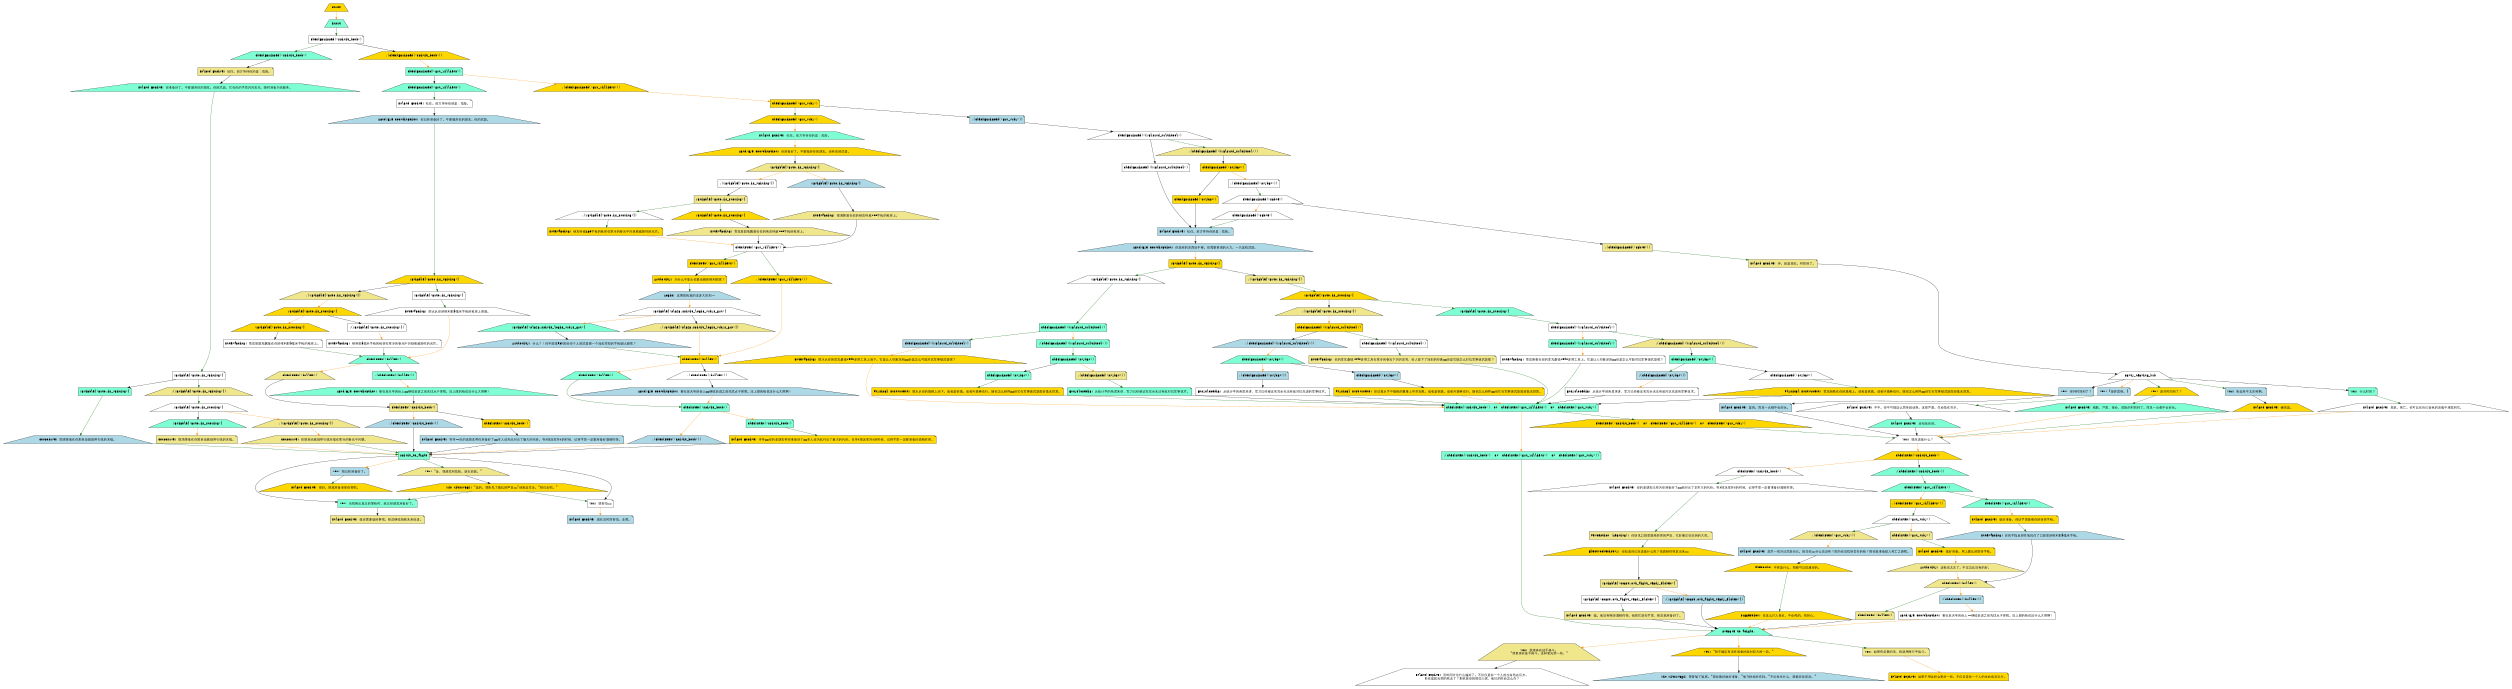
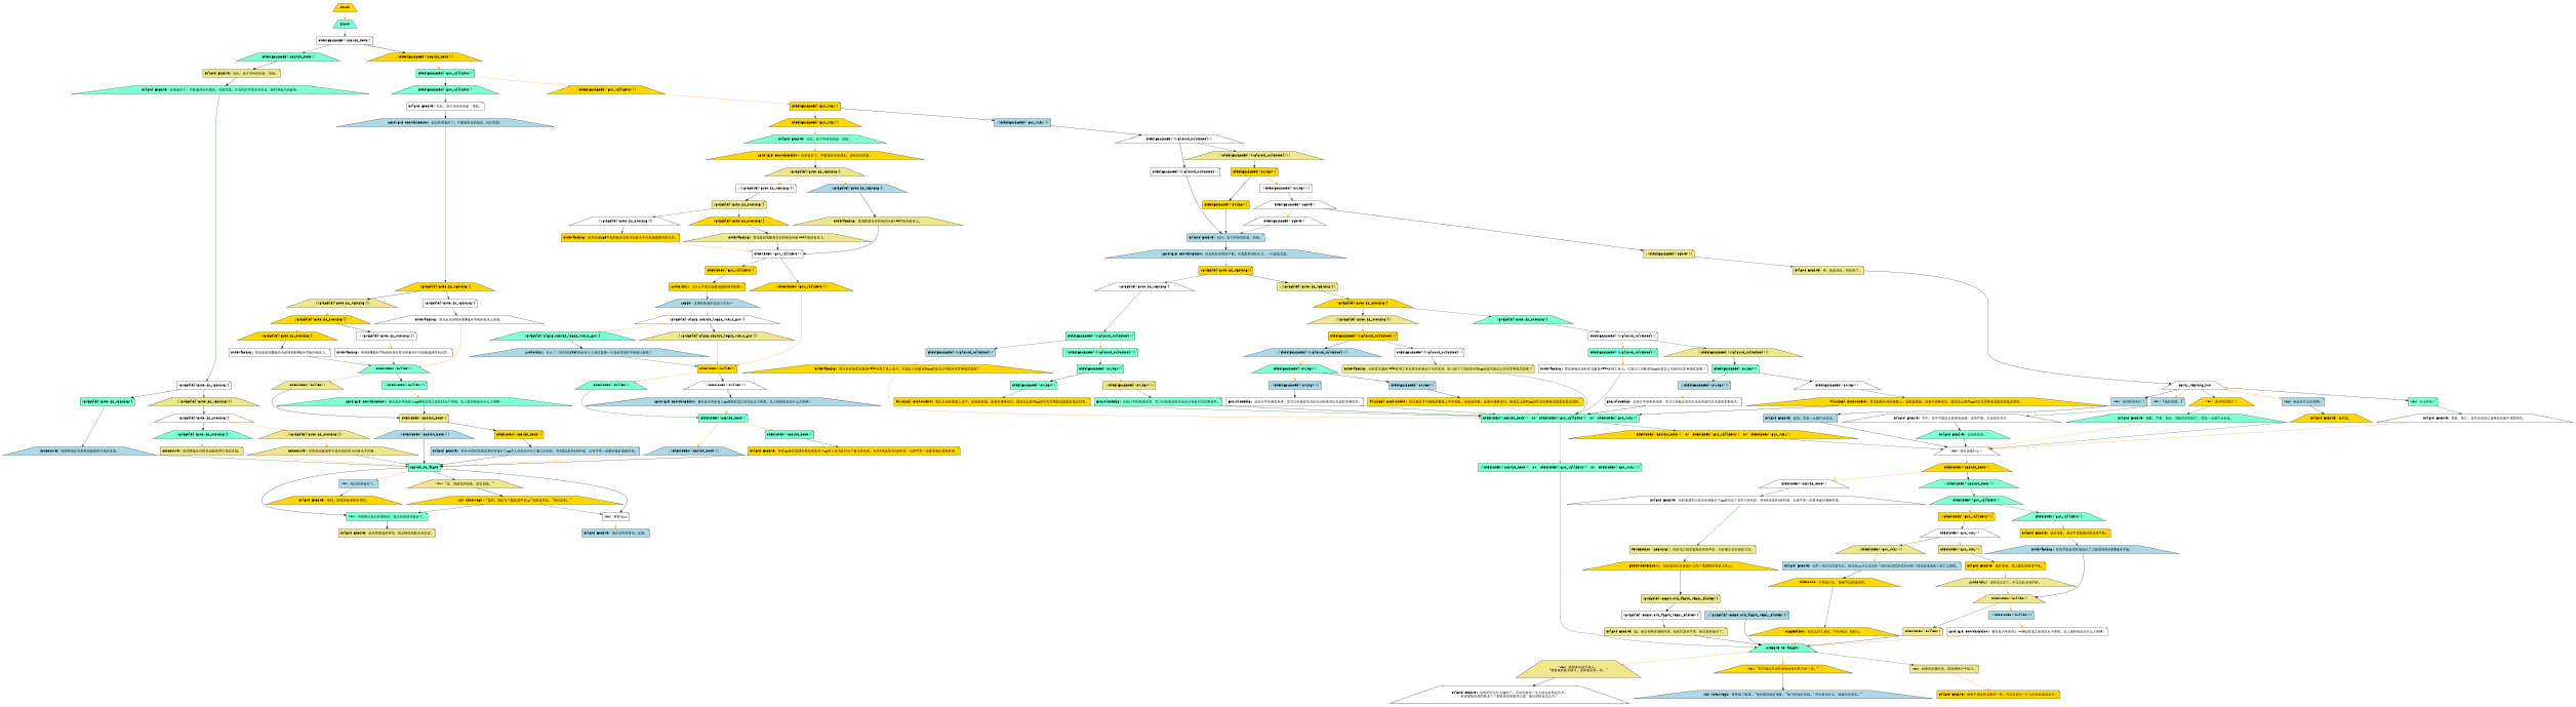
  digraph {
    fontname="DejaVu Sans Mono"
    node [fillcolor=gold fontname="DejaVu Sans Mono" shape=trapezium style=filled]
    edge [color=darkgreen fontname="DejaVu Sans Mono"]
    n1 [label=START]
    n2 [fillcolor=aquamarine label=input]
    n3 [fillcolor=white label="CheckEquipped(\"spirit_bomb\")" shape=note]
    n4 [fillcolor=aquamarine label="CheckEquipped(\"spirit_bomb\")"]
    n5 [label="!(CheckEquipped(\"spirit_bomb\"))"]
    n6 [label="Rhetoric: 不管是什么，我都可以说服你的。"]
    n7 [label="Suggestion: 你这么讨人喜欢，不会死的。别担心。"]
    n8 [fillcolor=aquamarine label="prepare to foight!"]
    n9 [label="Hand/Eye Coordination: 你准备好了。不要抛弃你的朋友。还有你的武器。"]
    n10 [fillcolor=khaki label="Variable[\"auto.is_raining\"]"]
    n11 [fillcolor=lightblue label="Variable[\"auto.is_raining\"]"]
    n12 [fillcolor=white label="!(Variable[\"auto.is_raining\"])" shape=note]
    n13 [fillcolor=khaki label="Variable[\"auto.is_snowing\"]" shape=note]
    n14 [label="Variable[\"auto.is_snowing\"]"]
    n15 [fillcolor=white label="!(Variable[\"auto.is_snowing\"])"]
    n16 [fillcolor=khaki label="Interfacing: 雪花斑驳地飘落在你的纳克特威A80手枪的枪管上。"]
    n17 [label="Interfacing: 纳克特威A80手枪的枪管在寒冷的春光中闪烁着威胁性的光芒。" shape=note]
    n18 [fillcolor=white label="CheckItem(\"gun_villiers\")" shape=note]
    n19 [label="CheckItem(\"gun_villiers\")" shape=note]
    n20 [label="!(CheckItem(\"gun_villiers\"))"]
    n21 [label="Inland Empire: 很好。那就准备承受伤害吧。"]
    n22 [fillcolor=white label="CheckEquipped(\"kvalsund_multitool\")" shape=note]
    n23 [fillcolor=aquamarine label="CheckEquipped(\"kvalsund_multitool\")" shape=note]
    n24 [fillcolor=khaki label="!(CheckEquipped(\"kvalsund_multitool\"))"]
    n25 [fillcolor=white label="Interfacing: 雪花附着在你的库瓦桑德KR+2多用工具上。它是让人印象深刻——但是怎么可能对抗军事级武器呢？" shape=note]
    n26 [fillcolor=aquamarine label="CheckEquipped(\"prybar\")" shape=note]
    n27 [fillcolor=aquamarine label="CheckItem(\"spirit_bomb\")  or  CheckItem(\"gun_villiers\")  or  CheckItem(\"gun_ruby\")" shape=note]
    n28 [fillcolor=white label="CheckEquipped(\"prybar\")"]
    n29 [fillcolor=lightblue label="!(CheckEquipped(\"prybar\"))" shape=note]
    n30 [label="Physical Instrument: 雪花附着在你的撬棍上。或者是铁撬。或者叫撬棒也行。随你怎么称呼——但它在军事级武器面前毫无胜算。"]
    n31 [label="CheckItem(\"spirit_bomb\")  or  CheckItem(\"gun_villiers\")  or  CheckItem(\"gun_ruby\")"]
    n32 [fillcolor=aquamarine label="!(CheckItem(\"spirit_bomb\")  or  CheckItem(\"gun_villiers\")  or  CheckItem(\"gun_ruby\"))" shape=note]
    n33 [fillcolor=khaki label="Inland Empire: 停。就是现在。时间到了。" shape=note]
    n34 [fillcolor=white label=party_nearing_hub]
    n35 [fillcolor=lightblue label="You: 审判时间到了？" shape=note]
    n36 [fillcolor=lightblue label="You: [放弃思维。]" shape=note]
    n37 [label="You: 派对时间到了？"]
    n38 [fillcolor=lightblue label="You: 听起来不太吉利啊。" shape=note]
    n39 [fillcolor=aquamarine label="You: 什么时间？" shape=note]
    n40 [label="CheckItem(\"spirit_bomb\")"]
    n41 [fillcolor=white label="CheckItem(\"spirit_bomb\")"]
    n42 [fillcolor=aquamarine label="!(CheckItem(\"spirit_bomb\"))"]
    n43 [fillcolor=white label="Inland Empire: 你的老朋友已经为你准备好了——他付出了非常大的代价。等*情况变坏*的时候，记得手里一定要准备好酒精炸弹。"]
    n44 [fillcolor=aquamarine label="CheckItem(\"gun_villiers\")"]
    n45 [fillcolor=khaki label="Perception (Hearing): 你听见口袋里酒精炸弹的声音，它好像正在狂热的大笑。" shape=note]
    n46 [fillcolor=aquamarine label="CheckItem(\"gun_villiers\")"]
    n47 [label="!(CheckItem(\"gun_villiers\"))" shape=note]
    n48 [fillcolor=aquamarine label="Inland Empire: 你准备好了。不要抛弃你的朋友。你的武器。它在你的手里闪闪发光，随时准备为你服务。"]
    n49 [fillcolor=white label="Variable[\"auto.is_raining\"]" shape=note]
    n50 [fillcolor=aquamarine label="Variable[\"auto.is_raining\"]" shape=note]
    n51 [fillcolor=khaki label="!(Variable[\"auto.is_raining\"])"]
    n52 [fillcolor=khaki label="Composure: 你那条油腻领带引线末端在寒冷的春光中闪耀。"]
    n53 [fillcolor=aquamarine label=spirit_to_fight shape=note]
    n54 [fillcolor=lightblue label="You: 我已经准备好了。" shape=note]
    n55 [fillcolor=khaki label="You: “金，我感觉到危险。就在前面。”"]
    n56 [fillcolor=white label="You: 我害怕……" shape=note]
    n57 [fillcolor=aquamarine label="You: 当我掏出真正的警枪时，就已经感觉准备好了。" shape=note]
    n58 [label="Inland Empire: 做好准备。保证手里握着你的转管手枪。" shape=note]
    n59 [fillcolor=white label="CheckItem(\"gun_ruby\")"]
    n60 [fillcolor=lightblue label="Interfacing: 你的手指反射性地扣住了口袋里的维利耶9毫米手枪。"]
    n61 [fillcolor=khaki label="CheckItem(\"gun_ruby\")" shape=note]
    n62 [fillcolor=khaki label="!(CheckItem(\"gun_ruby\"))"]
    n63 [label="Physical Instrument: 雨水从你的撬棍上淌下。或者是铁撬。或者叫撬棒也行。随你怎么称呼——但它在军事级武器面前毫无胜算。" shape=note]
    n64 [label="Physical Instrument: 你试着从手中撬棍的重量上寻求安慰。或者是铁撬。或者叫撬棒也行。随你怎么称呼——但它在军事级武器面前毫无胜算。" shape=note]
    n65 [fillcolor=lightblue label="Kim Kitsuragi: 警督皱了皱眉。“那你最好做好准备，”他飞快地补充到。“不论发生什么，我都在你背后。”"]
    n66 [label="Electrochemistry: 你知道自己应该做什么吗？把酒精炸弹拿出来……"]
    n67 [fillcolor=khaki label="You: 我更喜欢徒手格斗。\n“我更喜欢徒手格斗。这样更光荣一些。”"]
    n68 [label="You: “我不确定有没有准备好面对前方的一切。”"]
    n69 [fillcolor=khaki label="You: 如果有必要的话，我就用两只手战斗。" shape=note]
    n70 [fillcolor=khaki label="Inland Empire: 站住。前方等待你的是：危险。" shape=note]
    n71 [fillcolor=lightblue label="Authority: 什么？！你不能拿RCM发给你个人的武器跟一个知名罪犯的手枪做比较吧？"]
    n72 [label="CheckItem(\"bullet\")" shape=note]
    n73 [fillcolor=aquamarine label="CheckItem(\"bullet\")"]
    n74 [fillcolor=white label="!(CheckItem(\"bullet\"))"]
    n75 [fillcolor=aquamarine label="CheckItem(\"spirit_bomb\")" shape=note]
    n76 [fillcolor=aquamarine label="CheckItem(\"spirit_bomb\")" shape=note]
    n77 [fillcolor=lightblue label="!(CheckItem(\"spirit_bomb\"))"]
    n78 [label="Inland Empire: 等等——你的老朋友帮你准备好了——本人还为此付出了极大的代价。当等*情况变坏*的时候，记得手里一定要准备好酒精炸弹。" shape=note]
    n79 [fillcolor=aquamarine label="CheckItem(\"bullet\")"]
    n80 [fillcolor=khaki label="CheckItem(\"bullet\")"]
    n81 [fillcolor=aquamarine label="!(CheckItem(\"bullet\"))" shape=note]
    n82 [fillcolor=khaki label="CheckItem(\"spirit_bomb\")" shape=note]
    n83 [fillcolor=aquamarine label="Hand/Eye Coordination: 看在老天爷的份上——继续前进之前先找点子弹吧。没上膛的枪也没什么大用啊！"]
    n84 [label="CheckItem(\"spirit_bomb\")" shape=note]
    n85 [fillcolor=lightblue label="!(CheckItem(\"spirit_bomb\"))"]
    n86 [fillcolor=lightblue label="Hand/Eye Coordination: 你已经准备好了。不要抛弃你的朋友。你的武器。"]
    n87 [label="Variable[\"auto.is_raining\"]"]
    n88 [fillcolor=white label="Variable[\"auto.is_raining\"]" shape=note]
    n89 [fillcolor=khaki label="!(Variable[\"auto.is_raining\"])"]
    n90 [fillcolor=white label="Inland Empire: 危机，死亡。你可以在自己蓝色的灵魂中感觉到它。"]
    n91 [fillcolor=white label="You: 我应该做什么？"]
    n92 [fillcolor=khaki label="Composure: 雨滴降落在你那条油腻领带引线的末端。" shape=note]
    n93 [label="CheckEquipped(\"kvalsund_multitool\")" shape=note]
    n94 [fillcolor=white label="CheckEquipped(\"kvalsund_multitool\")" shape=note]
    n95 [fillcolor=lightblue label="!(CheckEquipped(\"kvalsund_multitool\"))"]
    n96 [fillcolor=khaki label="Interfacing: 你的库瓦桑德KR+2多用工具在寒冷的春光下闪闪发亮，给人留下了深刻的印象——但是它能怎么对抗军事级武器呢？" shape=note]
    n97 [fillcolor=aquamarine label="CheckEquipped(\"prybar\")"]
    n98 [fillcolor=lightblue label="CheckEquipped(\"prybar\")" shape=note]
    n99 [fillcolor=lightblue label="!(CheckEquipped(\"prybar\"))" shape=note]
    n100 [fillcolor=lightblue label="Inland Empire: 等等——你的老朋友帮你准备好了——本人还为此付出了极大的代价。等*情况变坏*的时候，记得手里一定要准备好酒精炸弹。" shape=note]
    n101 [label="Kim Kitsuragi: “是的。我听见了骚乱的声音……”他竖起耳朵。“我们走吧。”"]
    n102 [fillcolor=white label="Interfacing: 雪花斑驳地飘落在你的维利耶9毫米手枪的枪管上。" shape=note]
    n103 [label="Authority: 为什么不拿出你最信赖的维利耶呢？" shape=note]
    n104 [fillcolor=lightblue label="Logic: 这两把枪真的没多大区别……"]
    n105 [fillcolor=white label="Variable[\"plaza.spirit_logic_rubys_gun\"]"]
    n106 [fillcolor=aquamarine label="Variable[\"plaza.spirit_logic_rubys_gun\"]"]
    n107 [fillcolor=khaki label="!(Variable[\"plaza.spirit_logic_rubys_gun\"])"]
    n108 [fillcolor=white label="Inland Empire: 没时间讨论什么偏好了。不仅仅是你一个人的生命危在旦夕。\n那你是想光荣的死去了？那依靠你的那些人呢，他们的性命怎么办？"]
    n109 [fillcolor=lightblue label="Inland Empire: 是的。而且一点都不会好玩。" shape=note]
    n110 [fillcolor=white label="CheckEquipped(\"sabre\")"]
    n111 [fillcolor=white label="CheckEquipped(\"sabre\")"]
    n112 [fillcolor=khaki label="!(CheckEquipped(\"sabre\"))" shape=note]
    n113 [fillcolor=lightblue label="Inland Empire: 站住。前方等待你的是：危险。" shape=note]
    n114 [fillcolor=lightblue label="Hand/Eye Coordination: 你现有的东西还不够。你需要更强的火力。一只远程武器。"]
    n115 [fillcolor=white label="Interfacing: 雨点从你的维利耶9毫米手枪的枪管上滑落。"]
    n116 [fillcolor=white label="Inland Empire: 不不。你不可能这么简单就动身。这很严肃。生命危在旦夕。"]
    n117 [fillcolor=aquamarine label="Inland Empire: 还包括你的。"]
    n118 [label="Variable[\"auto.is_snowing\"]"]
    n119 [label="Variable[\"auto.is_snowing\"]"]
    n120 [fillcolor=white label="!(Variable[\"auto.is_snowing\"])" shape=note]
    n121 [fillcolor=white label="Variable[\"auto.is_snowing\"]"]
    n122 [fillcolor=aquamarine label="Variable[\"auto.is_snowing\"]"]
    n123 [fillcolor=khaki label="!(Variable[\"auto.is_snowing\"])"]
    n124 [label="Inland Empire: 如果不用这样会更好一些。不仅仅是你一个人的生命危在旦夕。" shape=note]
    n125 [fillcolor=khaki label="CheckItem(\"bullet\")"]
    n126 [fillcolor=khaki label="CheckItem(\"bullet\")" shape=note]
    n127 [fillcolor=lightblue label="!(CheckItem(\"bullet\"))" shape=note]
    n128 [fillcolor=white label="Hand/Eye Coordination: 看在老天爷的份上——继续前进之前先找点子弹吧。没上膛的枪也没什么大用啊！" shape=note]
    n129 [label="Inland Empire: 做好准备。用上露比的双管手枪。" shape=note]
    n130 [fillcolor=lightblue label="Inland Empire: 想尽一切办法武装自己。除非你……什么也没有？因为你没找到丢失的枪？那你就准备踏入死亡之路吧。" shape=note]
    n131 [fillcolor=khaki label="Authority: 这枪也太次了。不过总比没有的好。"]
    n132 [fillcolor=white label="Encyclopedia: 从统计学的角度来讲，军刀已经被证实完全无法有效对抗先进的军事技术。" shape=note]
    n133 [fillcolor=lightblue label="Composure: 雨滴降落在你那条油腻领带引线的末端。"]
    n134 [fillcolor=khaki label="Inland Empire: 做你需要做的事吧。然后继续朝着未来前进。" shape=note]
    n135 [fillcolor=lightblue label="Inland Empire: 现在没时间害怕。走吧。" shape=note]
    n136 [fillcolor=aquamarine label="Inland Empire: 残酷、严肃、致命、危险的时间到了。而且一点都不会好玩。"]
    n137 [label="Inland Empire: 确实是。"]
    n138 [fillcolor=khaki label="Variable[\"coast.orb_fight_ready_elchem\"]" shape=note]
    n139 [fillcolor=white label="Variable[\"coast.orb_fight_ready_elchem\"]" shape=note]
    n140 [fillcolor=lightblue label="!(Variable[\"coast.orb_fight_ready_elchem\"])" shape=note]
    n141 [label="CheckEquipped(\"prybar\")" shape=note]
    n142 [label="CheckEquipped(\"prybar\")" shape=note]
    n143 [fillcolor=white label="!(CheckEquipped(\"prybar\"))" shape=note]
    n144 [fillcolor=aquamarine label="CheckEquipped(\"prybar\")" shape=note]
    n145 [fillcolor=aquamarine label="CheckEquipped(\"prybar\")" shape=note]
    n146 [fillcolor=khaki label="!(CheckEquipped(\"prybar\"))" shape=note]
    n147 [fillcolor=aquamarine label="Encyclopedia: 从统计学的角度来讲，军刀已经被证实完全无法有效对抗军事技术。" shape=note]
    n148 [fillcolor=aquamarine label="CheckEquipped(\"gun_villiers\")" shape=note]
    n149 [fillcolor=aquamarine label="CheckEquipped(\"gun_villiers\")"]
    n150 [label="!(CheckEquipped(\"gun_villiers\"))"]
    n151 [fillcolor=white label="Inland Empire: 站住。前方等待你的是：危险。" shape=note]
    n152 [fillcolor=khaki label="Inland Empire: 嘘。他没有喝掉酒精炸弹。他把它放在手里，然后就准备好了。" shape=note]
    n153 [fillcolor=lightblue label="Hand/Eye Coordination: 看在老天爷的份上——继续前进之前先找点子弹吧。没上膛的枪也没什么大用啊！"]
    n154 [fillcolor=khaki label="Interfacing: 雨滴降落在你的纳克特威A80手枪的枪管上。"]
    n155 [label="CheckEquipped(\"gun_ruby\")" shape=note]
    n156 [label="CheckEquipped(\"gun_ruby\")"]
    n157 [fillcolor=lightblue label="!(CheckEquipped(\"gun_ruby\"))" shape=note]
    n158 [label="Variable[\"auto.is_raining\"]" shape=note]
    n159 [fillcolor=white label="Variable[\"auto.is_raining\"]"]
    n160 [fillcolor=khaki label="!(Variable[\"auto.is_raining\"])" shape=note]
    n161 [fillcolor=aquamarine label="CheckEquipped(\"kvalsund_multitool\")" shape=note]
    n162 [label="Variable[\"auto.is_snowing\"]"]
    n163 [fillcolor=lightblue label="CheckEquipped(\"kvalsund_multitool\")" shape=note]
    n164 [fillcolor=aquamarine label="!(CheckEquipped(\"kvalsund_multitool\"))" shape=note]
    n165 [fillcolor=aquamarine label="Variable[\"auto.is_snowing\"]"]
    n166 [fillcolor=khaki label="!(Variable[\"auto.is_snowing\"])"]
    n167 [fillcolor=white label="Interfacing: 维利耶9毫米手枪的枪管在寒冷的春光中闪烁着威胁性的光芒。" shape=note]
    n168 [fillcolor=white label="CheckEquipped(\"kvalsund_multitool\")"]
    n169 [fillcolor=white label="CheckEquipped(\"kvalsund_multitool\")" shape=note]
    n170 [fillcolor=khaki label="!(CheckEquipped(\"kvalsund_multitool\"))"]
    n171 [fillcolor=aquamarine label="Inland Empire: 站住。前方等待你的是：危险。"]
    n172 [fillcolor=white label="Encyclopedia: 从统计学的角度来讲，军刀已经被证实完全无法有效对抗先进的军事技术。" shape=note]
    n173 [label="Interfacing: 雨水从你的库瓦桑德KR+2多用工具上淌下。它是让人印象深刻——但是怎么可能对抗军事级武器呢？"]
    n1 -> n2 [color=darkorange]
    n2 -> n3
    n3 -> n4
    n3 -> n5 [color=black]
    n4 -> n70 [color=black]
    n5 -> n148 [color=darkorange]
    n6 -> n7
    n7 -> n8 [color=darkorange]
    n8 -> n67 [color=darkorange]
    n8 -> n68 [color=darkorange]
    n8 -> n69
    n9 -> n10 [color=black]
    n10 -> n11 [color=darkorange]
    n10 -> n12 [color=darkorange]
    n11 -> n154 [color=black]
    n12 -> n13 [color=black]
    n13 -> n14
    n13 -> n15
    n14 -> n16 [color=black]
    n15 -> n17
    n16 -> n18 [color=black]
    n17 -> n18 [color=darkorange]
    n18 -> n19
    n18 -> n20
    n19 -> n103 [color=black]
    n20 -> n72 [color=darkorange]
    n22 -> n23 [color=darkorange]
    n22 -> n24
    n23 -> n25 [color=darkorange]
    n24 -> n26 [color=black]
    n25 -> n27
    n26 -> n28 [color=black]
    n26 -> n29
    n27 -> n31
    n27 -> n32 [color=darkorange]
    n28 -> n30
    n29 -> n132 [color=darkorange]
    n30 -> n27 [color=black]
    n31 -> n91
    n32 -> n8
    n33 -> n34 [color=black]
    n34 -> n35 [color=black]
    n34 -> n36 [color=darkorange]
    n34 -> n37
-   n34 -> n38
+   n34 -> n38 [color=darkorange]
    n34 -> n39 [color=black]
    n35 -> n109 [color=black]
    n36 -> n116
    n37 -> n136
    n38 -> n137 [color=black]
    n39 -> n90
    n40 -> n41 [color=darkorange]
    n40 -> n42 [color=black]
    n41 -> n43
    n42 -> n44
    n43 -> n45
    n44 -> n46
    n44 -> n47 [color=darkorange]
    n45 -> n66
    n46 -> n58 [color=darkorange]
    n47 -> n59
    n48 -> n49
    n49 -> n50 [color=black]
    n49 -> n51
    n50 -> n133
    n51 -> n121
    n52 -> n53
    n53 -> n54 [color=darkorange]
    n53 -> n55
    n53 -> n56 [color=black]
    n53 -> n57 [color=black]
    n54 -> n21
    n55 -> n101 [color=black]
    n56 -> n135 [color=darkorange]
    n57 -> n134 [color=black]
    n58 -> n60
    n59 -> n61 [color=darkorange]
    n59 -> n62
    n60 -> n125 [color=black]
    n61 -> n129
    n62 -> n130 [color=darkorange]
    n63 -> n27
    n64 -> n27 [color=darkorange]
    n66 -> n138 [color=black]
    n67 -> n108 [color=black]
    n68 -> n65 [color=black]
    n69 -> n124 [color=darkorange]
    n70 -> n48 [color=black]
    n71 -> n72
    n72 -> n73 [color=darkorange]
    n72 -> n74 [color=black]
    n73 -> n75
    n74 -> n153 [color=black]
    n75 -> n76 [color=darkorange]
    n75 -> n77 [color=darkorange]
    n76 -> n78
    n77 -> n53 [color=darkorange]
    n78 -> n53 [color=black]
    n79 -> n80 [color=darkorange]
    n79 -> n81 [color=black]
    n80 -> n82 [color=black]
    n81 -> n83 [color=darkorange]
    n82 -> n84 [color=black]
    n82 -> n85 [color=darkorange]
    n83 -> n82 [color=black]
    n84 -> n100 [color=black]
    n85 -> n53 [color=black]
    n86 -> n87
    n87 -> n88
    n87 -> n89 [color=black]
    n88 -> n115
    n89 -> n118 [color=darkorange]
    n90 -> n91 [color=darkorange]
    n91 -> n40 [color=darkorange]
    n92 -> n53 [color=darkorange]
    n93 -> n94
    n93 -> n95 [color=black]
    n94 -> n96
    n95 -> n97 [color=darkorange]
    n96 -> n27
    n97 -> n98 [color=black]
    n97 -> n99 [color=darkorange]
    n98 -> n64 [color=black]
    n99 -> n172 [color=black]
    n100 -> n53 [color=black]
    n101 -> n56
    n101 -> n57
    n102 -> n79
    n103 -> n104
    n104 -> n105 [color=darkorange]
    n105 -> n106 [color=darkorange]
    n105 -> n107 [color=black]
    n106 -> n71 [color=black]
    n107 -> n72 [color=darkorange]
    n109 -> n91 [color=black]
    n110 -> n111 [color=darkorange]
    n110 -> n112 [color=black]
    n111 -> n113
    n112 -> n33
    n113 -> n114 [color=black]
    n114 -> n158 [color=darkorange]
    n115 -> n79 [color=darkorange]
    n116 -> n117 [color=black]
    n117 -> n91 [color=black]
    n118 -> n119 [color=darkorange]
    n118 -> n120 [color=black]
    n119 -> n102 [color=black]
    n120 -> n167 [color=darkorange]
    n121 -> n122 [color=black]
    n121 -> n123 [color=darkorange]
    n122 -> n92 [color=darkorange]
    n123 -> n52 [color=darkorange]
    n125 -> n126
    n125 -> n127 [color=darkorange]
    n126 -> n8 [color=black]
    n127 -> n128 [color=darkorange]
    n128 -> n8 [color=darkorange]
    n129 -> n131 [color=darkorange]
    n130 -> n6 [color=black]
    n131 -> n125 [color=darkorange]
    n132 -> n27 [color=black]
    n133 -> n53
    n136 -> n91 [color=darkorange]
    n137 -> n91
    n138 -> n139 [color=black]
    n138 -> n140 [color=darkorange]
    n139 -> n152
    n140 -> n8 [color=black]
    n141 -> n142 [color=black]
    n141 -> n143 [color=darkorange]
    n142 -> n113 [color=black]
    n143 -> n110
    n144 -> n145 [color=black]
    n144 -> n146 [color=darkorange]
    n145 -> n63
    n146 -> n147
    n147 -> n27 [color=black]
    n148 -> n149 [color=black]
    n148 -> n150 [color=darkorange]
    n149 -> n151
    n150 -> n155 [color=darkorange]
    n151 -> n86 [color=black]
    n152 -> n8 [color=black]
    n153 -> n75 [color=darkorange]
    n154 -> n18 [color=black]
    n155 -> n156
    n155 -> n157 [color=black]
    n156 -> n171 [color=darkorange]
    n157 -> n168 [color=black]
    n158 -> n159
    n158 -> n160 [color=black]
    n159 -> n161
    n160 -> n162
    n161 -> n163
    n161 -> n164 [color=darkorange]
    n162 -> n165
    n162 -> n166 [color=black]
    n163 -> n173 [color=darkorange]
    n164 -> n144
    n165 -> n22
    n166 -> n93 [color=darkorange]
    n167 -> n79
    n168 -> n169 [color=black]
    n168 -> n170
    n169 -> n113 [color=black]
    n170 -> n141 [color=black]
    n171 -> n9 [color=darkorange]
    n172 -> n27
    n173 -> n27 [color=darkorange]
  }
